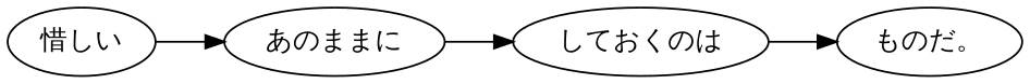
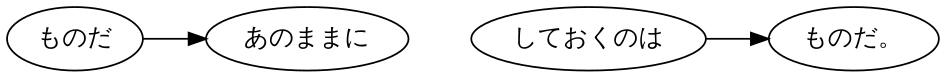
  digraph {
    fontname="Comic Neue"
    rankdir=LR
    node [fontname="Comic Neue"]
    edge [fontname="Comic Neue"]
    n1 [label="あのままに"]
    n2 [label="しておくのは"]
    n3 [label="ものだ。"]
-   n4 [label="惜しい"]
-   n1 -> n2
+   n4 [label="ものだ"]
    n2 -> n3
    n4 -> n1
  }
